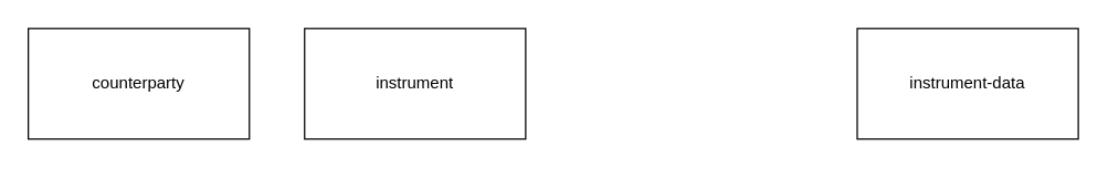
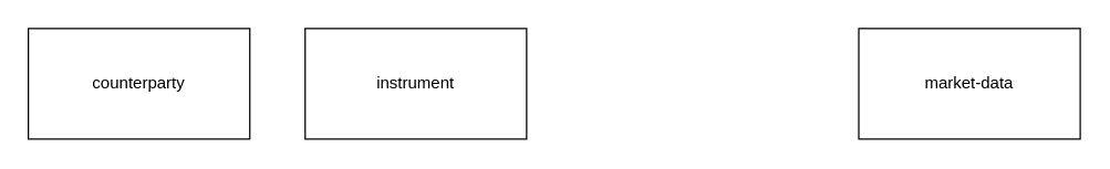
  <mxCell id="0" />
  <mxCell id="1" parent="0" />
  <mxCell id="2" value="counterparty" style="rounded=0;whiteSpace=wrap;html=1;strokeWidth=1;fillColor=#ffffff;align=center;verticalAlign=middle;" vertex="1" parent="1"><mxGeometry x="20" y="20" width="160" height="80" as="geometry" /></mxCell>
  <mxCell id="3" value="instrument" style="rounded=0;whiteSpace=wrap;html=1;strokeWidth=1;fillColor=#ffffff;align=center;verticalAlign=middle;" vertex="1" parent="1"><mxGeometry x="220" y="20" width="160" height="80" as="geometry" /></mxCell>
- <mxCell id="4" value="instrument-data" style="rounded=0;whiteSpace=wrap;html=1;strokeWidth=1;fillColor=#ffffff;align=center;verticalAlign=middle;" vertex="1" parent="1"><mxGeometry x="620" y="20" width="160" height="80" as="geometry" /></mxCell>
+ <mxCell id="4" value="market-data" style="rounded=0;whiteSpace=wrap;html=1;strokeWidth=1;fillColor=#ffffff;align=center;verticalAlign=middle;" vertex="1" parent="1"><mxGeometry x="620" y="20" width="160" height="80" as="geometry" /></mxCell>
